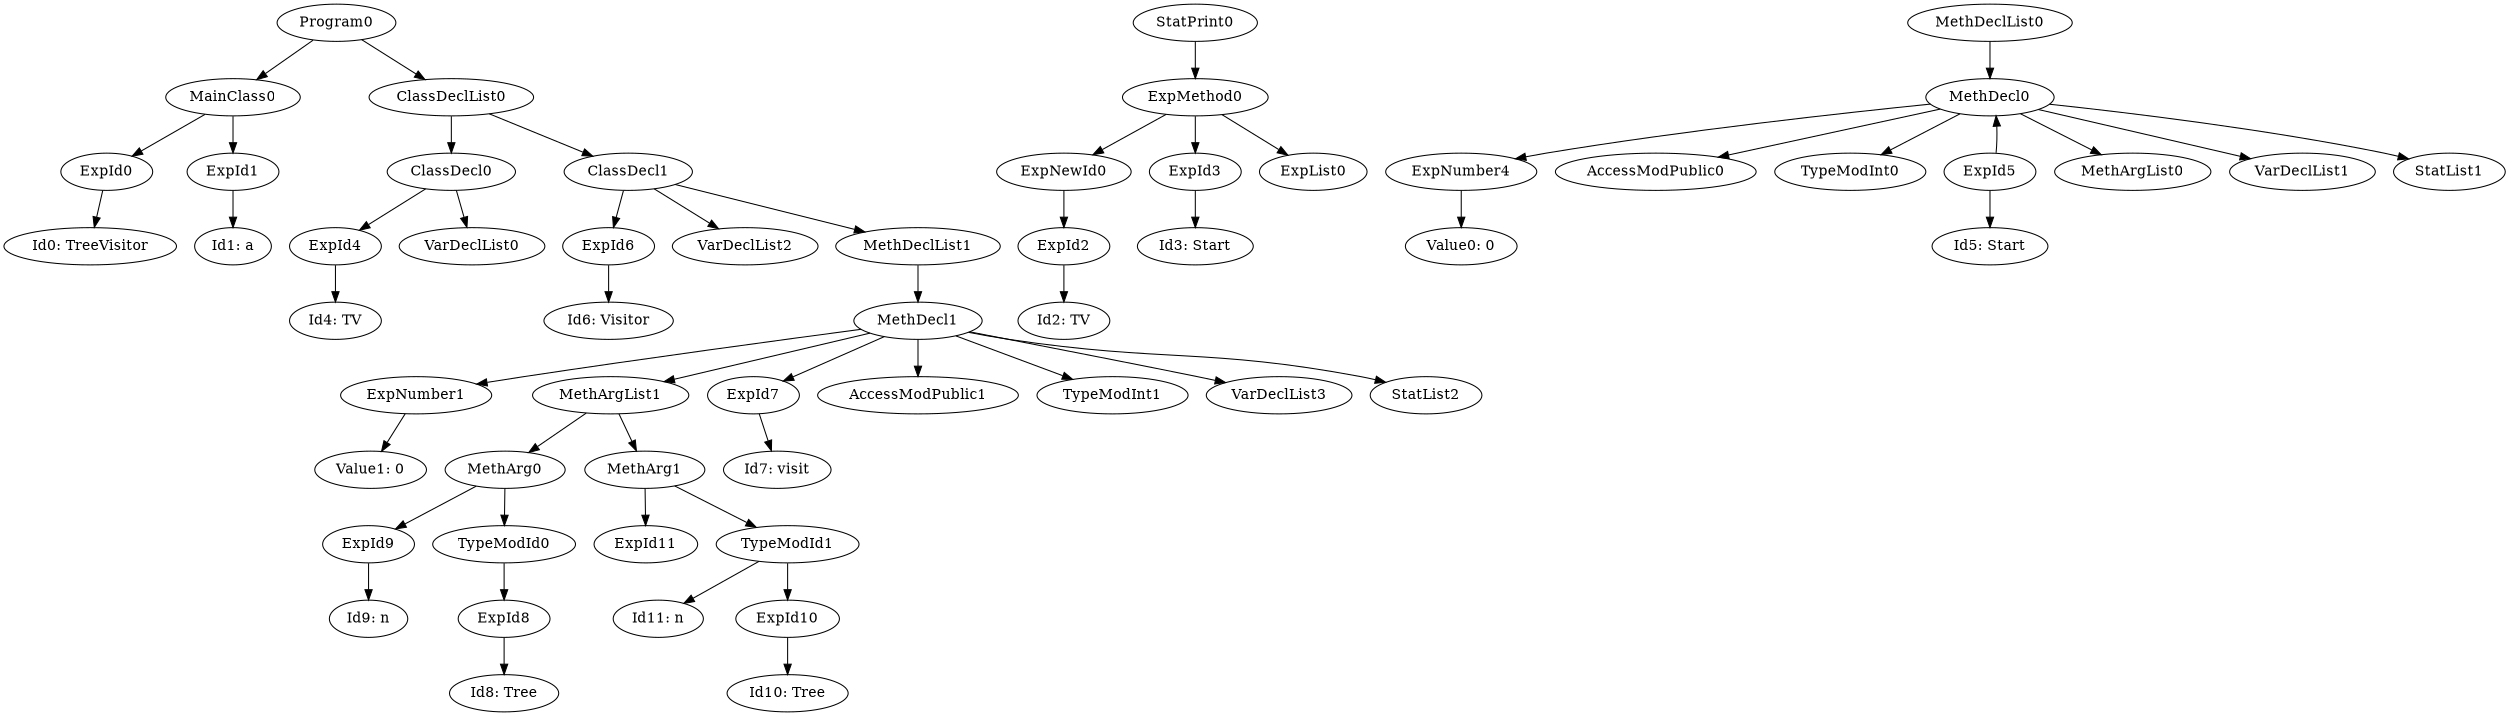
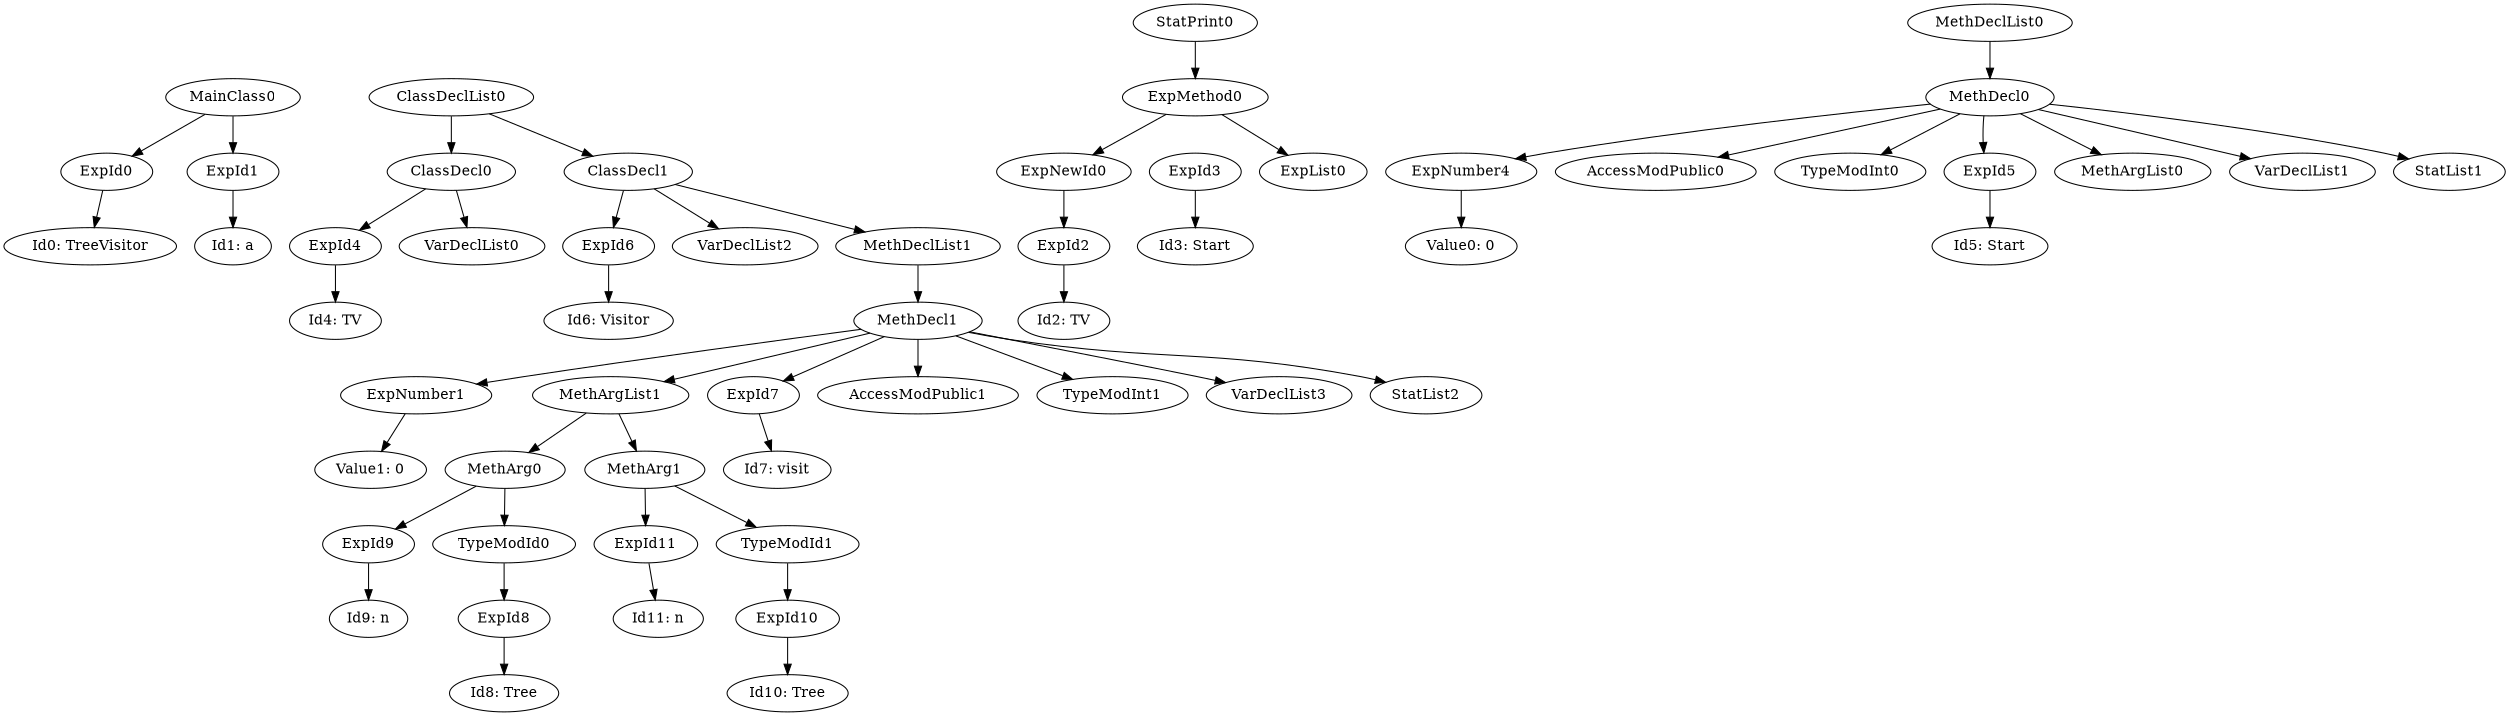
  digraph {
    ordering=out
    ExpNumber1
    "Value1: 0"
    MethArgList1
    MethArg0
    MethArg1
    ExpId9
    TypeModId0
    ExpId11
    TypeModId1
    "Id9: n"
    ExpId8
    "Id11: n"
    ExpId10
    "Id8: Tree"
-   Program0
    MainClass0
    ClassDeclList0
    ExpId0
    ExpId1
    ClassDecl0
    ClassDecl1
    "Id0: TreeVisitor"
    "Id1: a"
    ExpId4
    VarDeclList0
    ExpId6
    VarDeclList2
    MethDeclList1
    StatPrint0
    ExpMethod0
    ExpNewId0
    ExpId3
    ExpList0
    n34 [label=ExpNumber4]
    "Value0: 0"
    ExpId7
    "Id7: visit"
    "Id10: Tree"
    ExpId2
    "Id3: Start"
    "Id2: TV"
    MethDeclList0
    MethDecl0
    "Id4: TV"
    "Id6: Visitor"
    MethDecl1
    AccessModPublic0
    TypeModInt0
    ExpId5
    MethArgList0
    VarDeclList1
    StatList1
    "Id5: Start"
    AccessModPublic1
    TypeModInt1
    VarDeclList3
    StatList2
    ExpNumber1 -> "Value1: 0"
    MethArgList1 -> MethArg0
    MethArgList1 -> MethArg1
    MethArg0 -> ExpId9
    MethArg0 -> TypeModId0
    MethArg1 -> ExpId11
    MethArg1 -> TypeModId1
    ExpId9 -> "Id9: n"
    TypeModId0 -> ExpId8
-   TypeModId1 -> "Id11: n"
+   ExpId11 -> "Id11: n"
    TypeModId1 -> ExpId10
    ExpId8 -> "Id8: Tree"
    ExpId10 -> "Id10: Tree"
-   Program0 -> MainClass0
-   Program0 -> ClassDeclList0
    MainClass0 -> ExpId0
    MainClass0 -> ExpId1
    ClassDeclList0 -> ClassDecl0
    ClassDeclList0 -> ClassDecl1
    ExpId0 -> "Id0: TreeVisitor"
    ExpId1 -> "Id1: a"
    ClassDecl0 -> ExpId4
    ClassDecl0 -> VarDeclList0
    ClassDecl1 -> ExpId6
    ClassDecl1 -> VarDeclList2
    ClassDecl1 -> MethDeclList1
    ExpId4 -> "Id4: TV"
    ExpId6 -> "Id6: Visitor"
    MethDeclList1 -> MethDecl1
    StatPrint0 -> ExpMethod0
    ExpMethod0 -> ExpNewId0
-   ExpMethod0 -> ExpId3
    ExpMethod0 -> ExpList0
    ExpNewId0 -> ExpId2
    ExpId3 -> "Id3: Start"
    n34 -> "Value0: 0"
    ExpId7 -> "Id7: visit"
    ExpId2 -> "Id2: TV"
    MethDeclList0 -> MethDecl0
    MethDecl0 -> n34
    MethDecl0 -> AccessModPublic0
    MethDecl0 -> TypeModInt0
-   ExpId5 -> MethDecl0
+   MethDecl0 -> ExpId5
    MethDecl0 -> MethArgList0
    MethDecl0 -> VarDeclList1
    MethDecl0 -> StatList1
    MethDecl1 -> ExpNumber1
    MethDecl1 -> MethArgList1
    MethDecl1 -> ExpId7
    MethDecl1 -> AccessModPublic1
    MethDecl1 -> TypeModInt1
    MethDecl1 -> VarDeclList3
    MethDecl1 -> StatList2
    ExpId5 -> "Id5: Start"
  }
